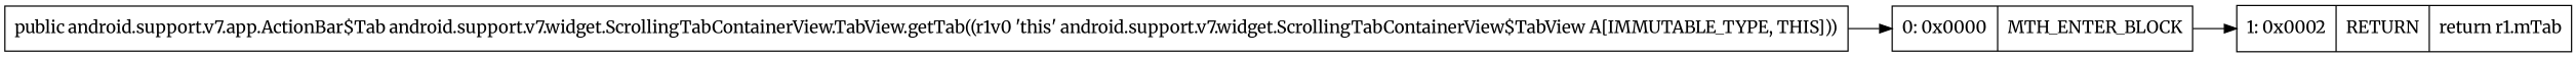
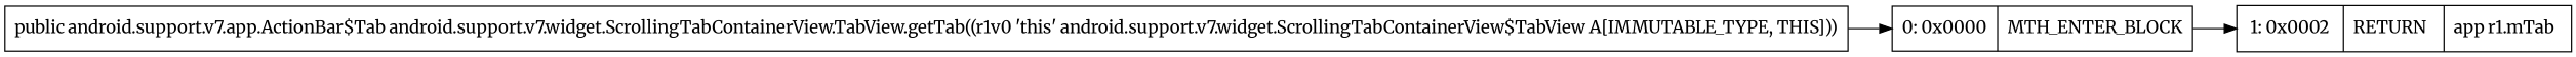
  digraph {
    rankdir=LR
    fontname=Merriweather
    node [shape=record fontname=Merriweather]
    edge [fontname=Merriweather]
    n1 [label="{0\:\ 0x0000|MTH_ENTER_BLOCK\l}"]
-   n2 [label="{1\:\ 0x0002|RETURN\l|return r1.mTab\l}"]
+   n2 [label="{1\:\ 0x0002|RETURN\l|app r1.mTab\l}"]
    n3 [label="{public android.support.v7.app.ActionBar$Tab android.support.v7.widget.ScrollingTabContainerView.TabView.getTab((r1v0 'this' android.support.v7.widget.ScrollingTabContainerView$TabView A[IMMUTABLE_TYPE, THIS])) }"]
    n1 -> n2
    n3 -> n1
  }
